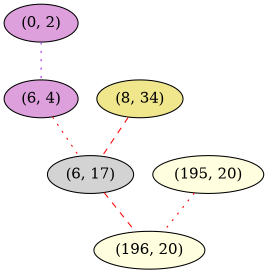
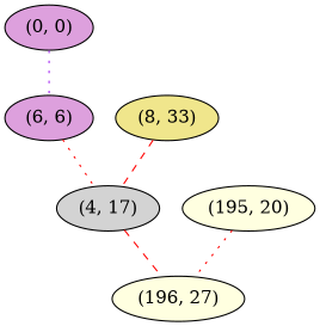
  graph {
    node [fillcolor=plum style=filled]
    edge [color=red style=dotted weight=1]
-   "(0, 0)" [label="(0, 2)"]
-   "(6, 6)" [label="(6, 4)"]
-   "(6, 17)" [fillcolor=lightgrey]
-   "(196, 20)" [fillcolor=lightyellow]
-   "(8, 33)" [fillcolor=khaki label="(8, 34)"]
+   "(0, 0)"
+   "(6, 6)"
+   "(6, 17)" [fillcolor=lightgrey label="(4, 17)"]
+   "(196, 20)" [fillcolor=lightyellow label="(196, 27)"]
+   "(8, 33)" [fillcolor=khaki]
    n6 [fillcolor=lightyellow label="(195, 20)"]
    "(0, 0)" -- "(6, 6)" [color=purple weight=4]
    "(6, 6)" -- "(6, 17)"
    "(6, 17)" -- "(196, 20)" [style=dashed]
    "(8, 33)" -- "(6, 17)" [style=dashed]
    n6 -- "(196, 20)"
  }
